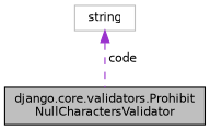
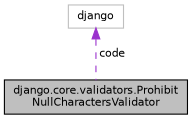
  digraph {
    node [fontname=Helvetica fontsize=10 shape=record style=filled]
    n1 [color=black fillcolor=grey75 fontcolor=black height=0.2 label="django.core.validators.Prohibit\lNullCharactersValidator" width=0.4]
-   n2 [color=grey75 fillcolor=white height=0.2 label=string width=0.4]
+   n2 [color=grey75 fillcolor=white height=0.2 label=django width=0.4]
    n2 -> n1 [color=darkorchid3 dir=back fontname=Helvetica fontsize=10 label=" code" labelfontname=Helvetica labelfontsize=10 style=dashed]
  }
